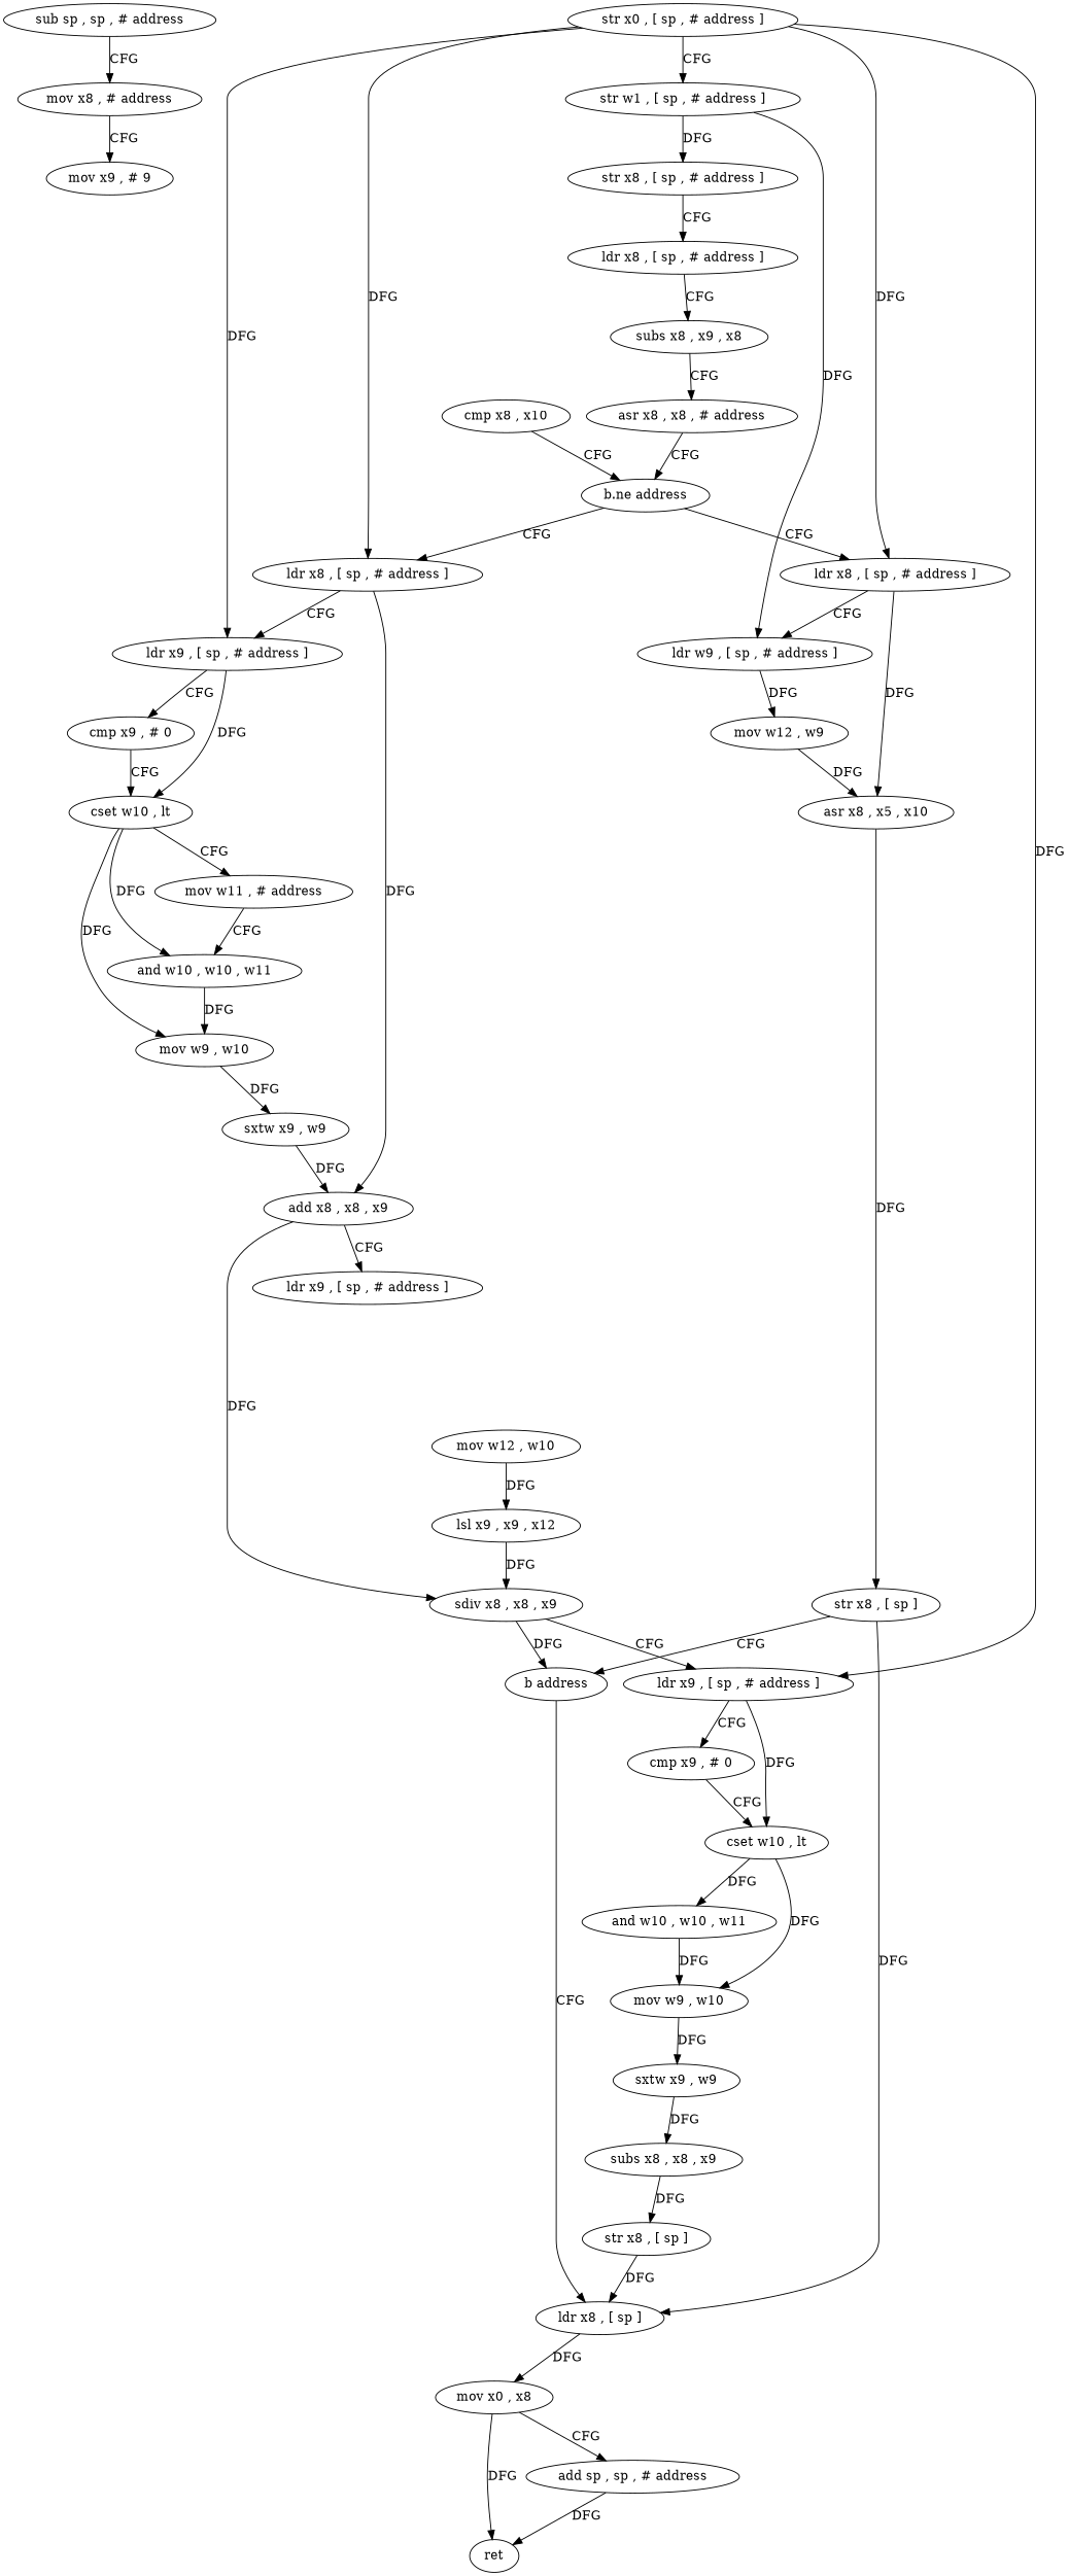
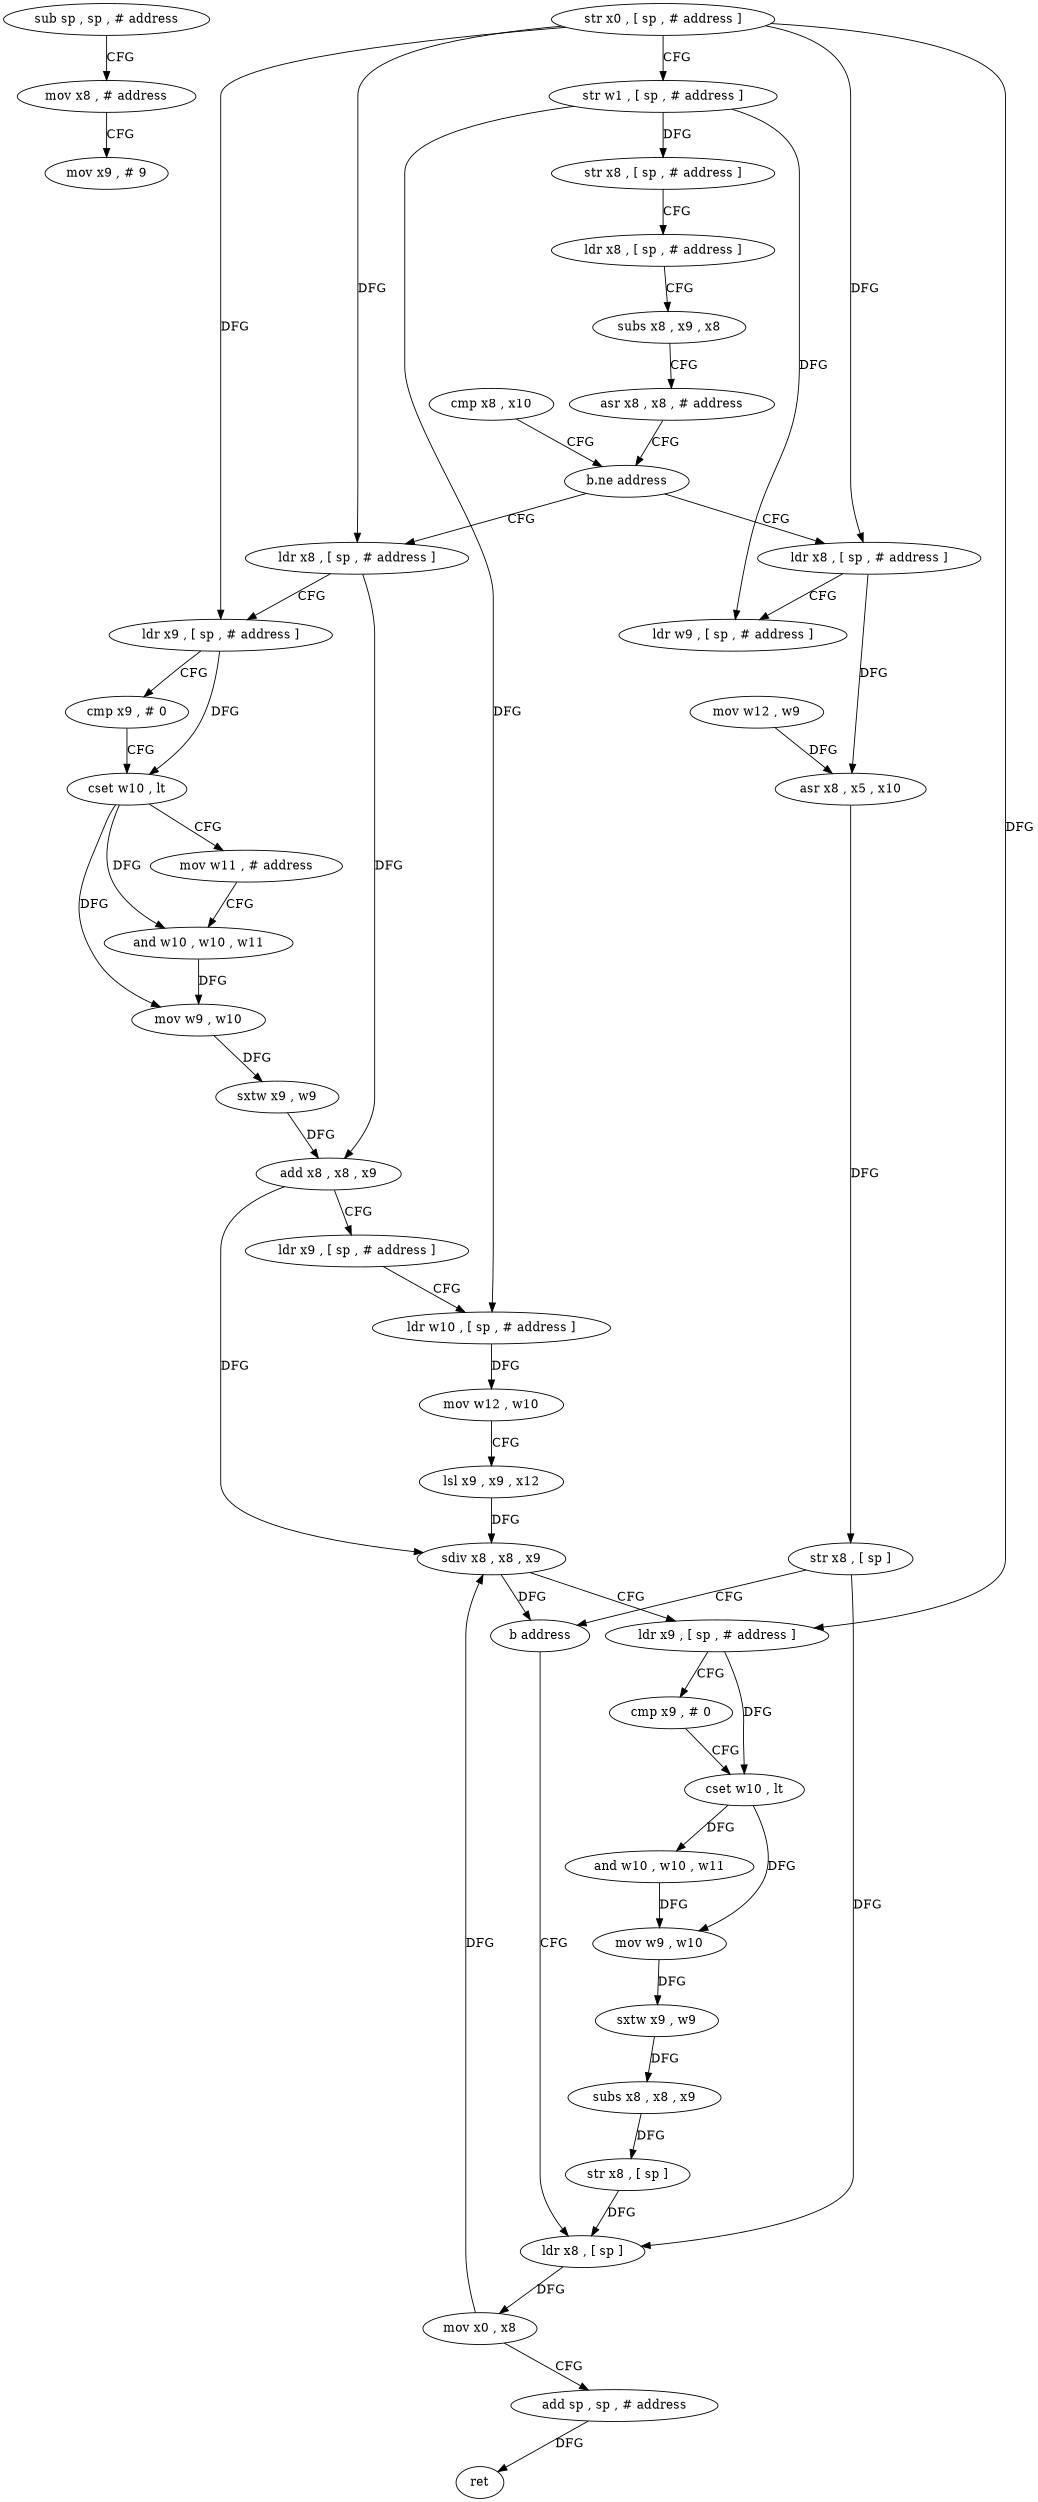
  digraph {
    n1 [label="sub sp , sp , # address"]
    n2 [label="mov x8 , # address"]
    n3 [label="mov x9 , # 9"]
    n4 [label="str x0 , [ sp , # address ]"]
    n5 [label="str w1 , [ sp , # address ]"]
    n6 [label="ldr x8 , [ sp , # address ]"]
    n7 [label="ldr x8 , [ sp , # address ]"]
    n8 [label="ldr x9 , [ sp , # address ]"]
    n9 [label="ldr x9 , [ sp , # address ]"]
    n10 [label="str x8 , [ sp , # address ]"]
+   n11 [label="ldr w10 , [ sp , # address ]"]
    n12 [label="ldr w9 , [ sp , # address ]"]
    n13 [label="add x8 , x8 , x9"]
    n14 [label="asr x8 , x5 , x10"]
    n15 [label="cmp x9 , # 0"]
    n16 [label="cset w10 , lt"]
    n17 [label="cmp x9 , # 0"]
    n18 [label="cset w10 , lt"]
    n19 [label="ldr x8 , [ sp , # address ]"]
    n20 [label="mov w12 , w10"]
    n21 [label="mov w12 , w9"]
    n22 [label="subs x8 , x9 , x8"]
    n23 [label="asr x8 , x8 , # address"]
    n24 [label="b.ne address"]
    n25 [label="cmp x8 , x10"]
    n26 [label="ldr x9 , [ sp , # address ]"]
    n27 [label="sdiv x8 , x8 , x9"]
    n28 [label="str x8 , [ sp ]"]
    n29 [label="mov w11 , # address"]
    n30 [label="and w10 , w10 , w11"]
    n31 [label="mov w9 , w10"]
    n32 [label="sxtw x9 , w9"]
    n33 [label="b address"]
    n34 [label="lsl x9 , x9 , x12"]
    n35 [label="subs x8 , x8 , x9"]
    n36 [label="str x8 , [ sp ]"]
    n37 [label="and w10 , w10 , w11"]
    n38 [label="mov w9 , w10"]
    n39 [label="sxtw x9 , w9"]
    n40 [label="ldr x8 , [ sp ]"]
    n41 [label="mov x0 , x8"]
    n42 [label="add sp , sp , # address"]
    n43 [label=ret]
    n1 -> n2 [label=CFG]
    n2 -> n3 [label=CFG]
    n4 -> n5 [label=CFG]
    n4 -> n6 [label=DFG]
    n4 -> n7 [label=DFG]
    n4 -> n8 [label=DFG]
    n4 -> n9 [label=DFG]
    n5 -> n10 [label=DFG]
+   n5 -> n11 [label=DFG]
    n5 -> n12 [label=DFG]
    n6 -> n8 [label=CFG]
    n6 -> n13 [label=DFG]
    n7 -> n12 [label=CFG]
    n7 -> n14 [label=DFG]
    n8 -> n15 [label=CFG]
    n8 -> n16 [label=DFG]
    n9 -> n17 [label=CFG]
    n9 -> n18 [label=DFG]
    n10 -> n19 [label=CFG]
-   n12 -> n21 [label=DFG]
+   n11 -> n20 [label=DFG]
    n13 -> n26 [label=CFG]
    n13 -> n27 [label=DFG]
    n14 -> n28 [label=DFG]
    n15 -> n16 [label=CFG]
    n16 -> n29 [label=CFG]
    n16 -> n30 [label=DFG]
    n16 -> n31 [label=DFG]
    n17 -> n18 [label=CFG]
    n18 -> n37 [label=DFG]
    n18 -> n38 [label=DFG]
    n19 -> n22 [label=CFG]
-   n20 -> n34 [label=DFG]
+   n20 -> n34 [label=CFG]
    n21 -> n14 [label=DFG]
    n22 -> n23 [label=CFG]
    n23 -> n24 [label=CFG]
    n24 -> n6 [label=CFG]
    n24 -> n7 [label=CFG]
    n25 -> n24 [label=CFG]
+   n26 -> n11 [label=CFG]
    n27 -> n9 [label=CFG]
    n27 -> n33 [label=DFG]
    n28 -> n33 [label=CFG]
    n28 -> n40 [label=DFG]
    n29 -> n30 [label=CFG]
    n30 -> n31 [label=DFG]
    n31 -> n32 [label=DFG]
    n32 -> n13 [label=DFG]
    n33 -> n40 [label=CFG]
    n34 -> n27 [label=DFG]
    n35 -> n36 [label=DFG]
    n36 -> n40 [label=DFG]
    n37 -> n38 [label=DFG]
    n38 -> n39 [label=DFG]
    n39 -> n35 [label=DFG]
    n40 -> n41 [label=DFG]
    n41 -> n42 [label=CFG]
-   n41 -> n43 [label=DFG]
+   n41 -> n27 [label=DFG]
    n42 -> n43 [label=DFG]
  }
